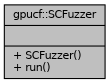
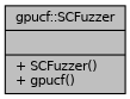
  digraph {
-   n1 [color=black fillcolor=grey75 fontcolor=black fontname=Helvetica fontsize=10 height=0.2 label="{gpucf::SCFuzzer\n||+ SCFuzzer()\l+ run()\l}" shape=record style=filled width=0.4]
+   n1 [color=black fillcolor=grey75 fontcolor=black fontname=Helvetica fontsize=10 height=0.2 label="{gpucf::SCFuzzer\n||+ SCFuzzer()\l+ gpucf()\l}" shape=record style=filled width=0.4]
  }
